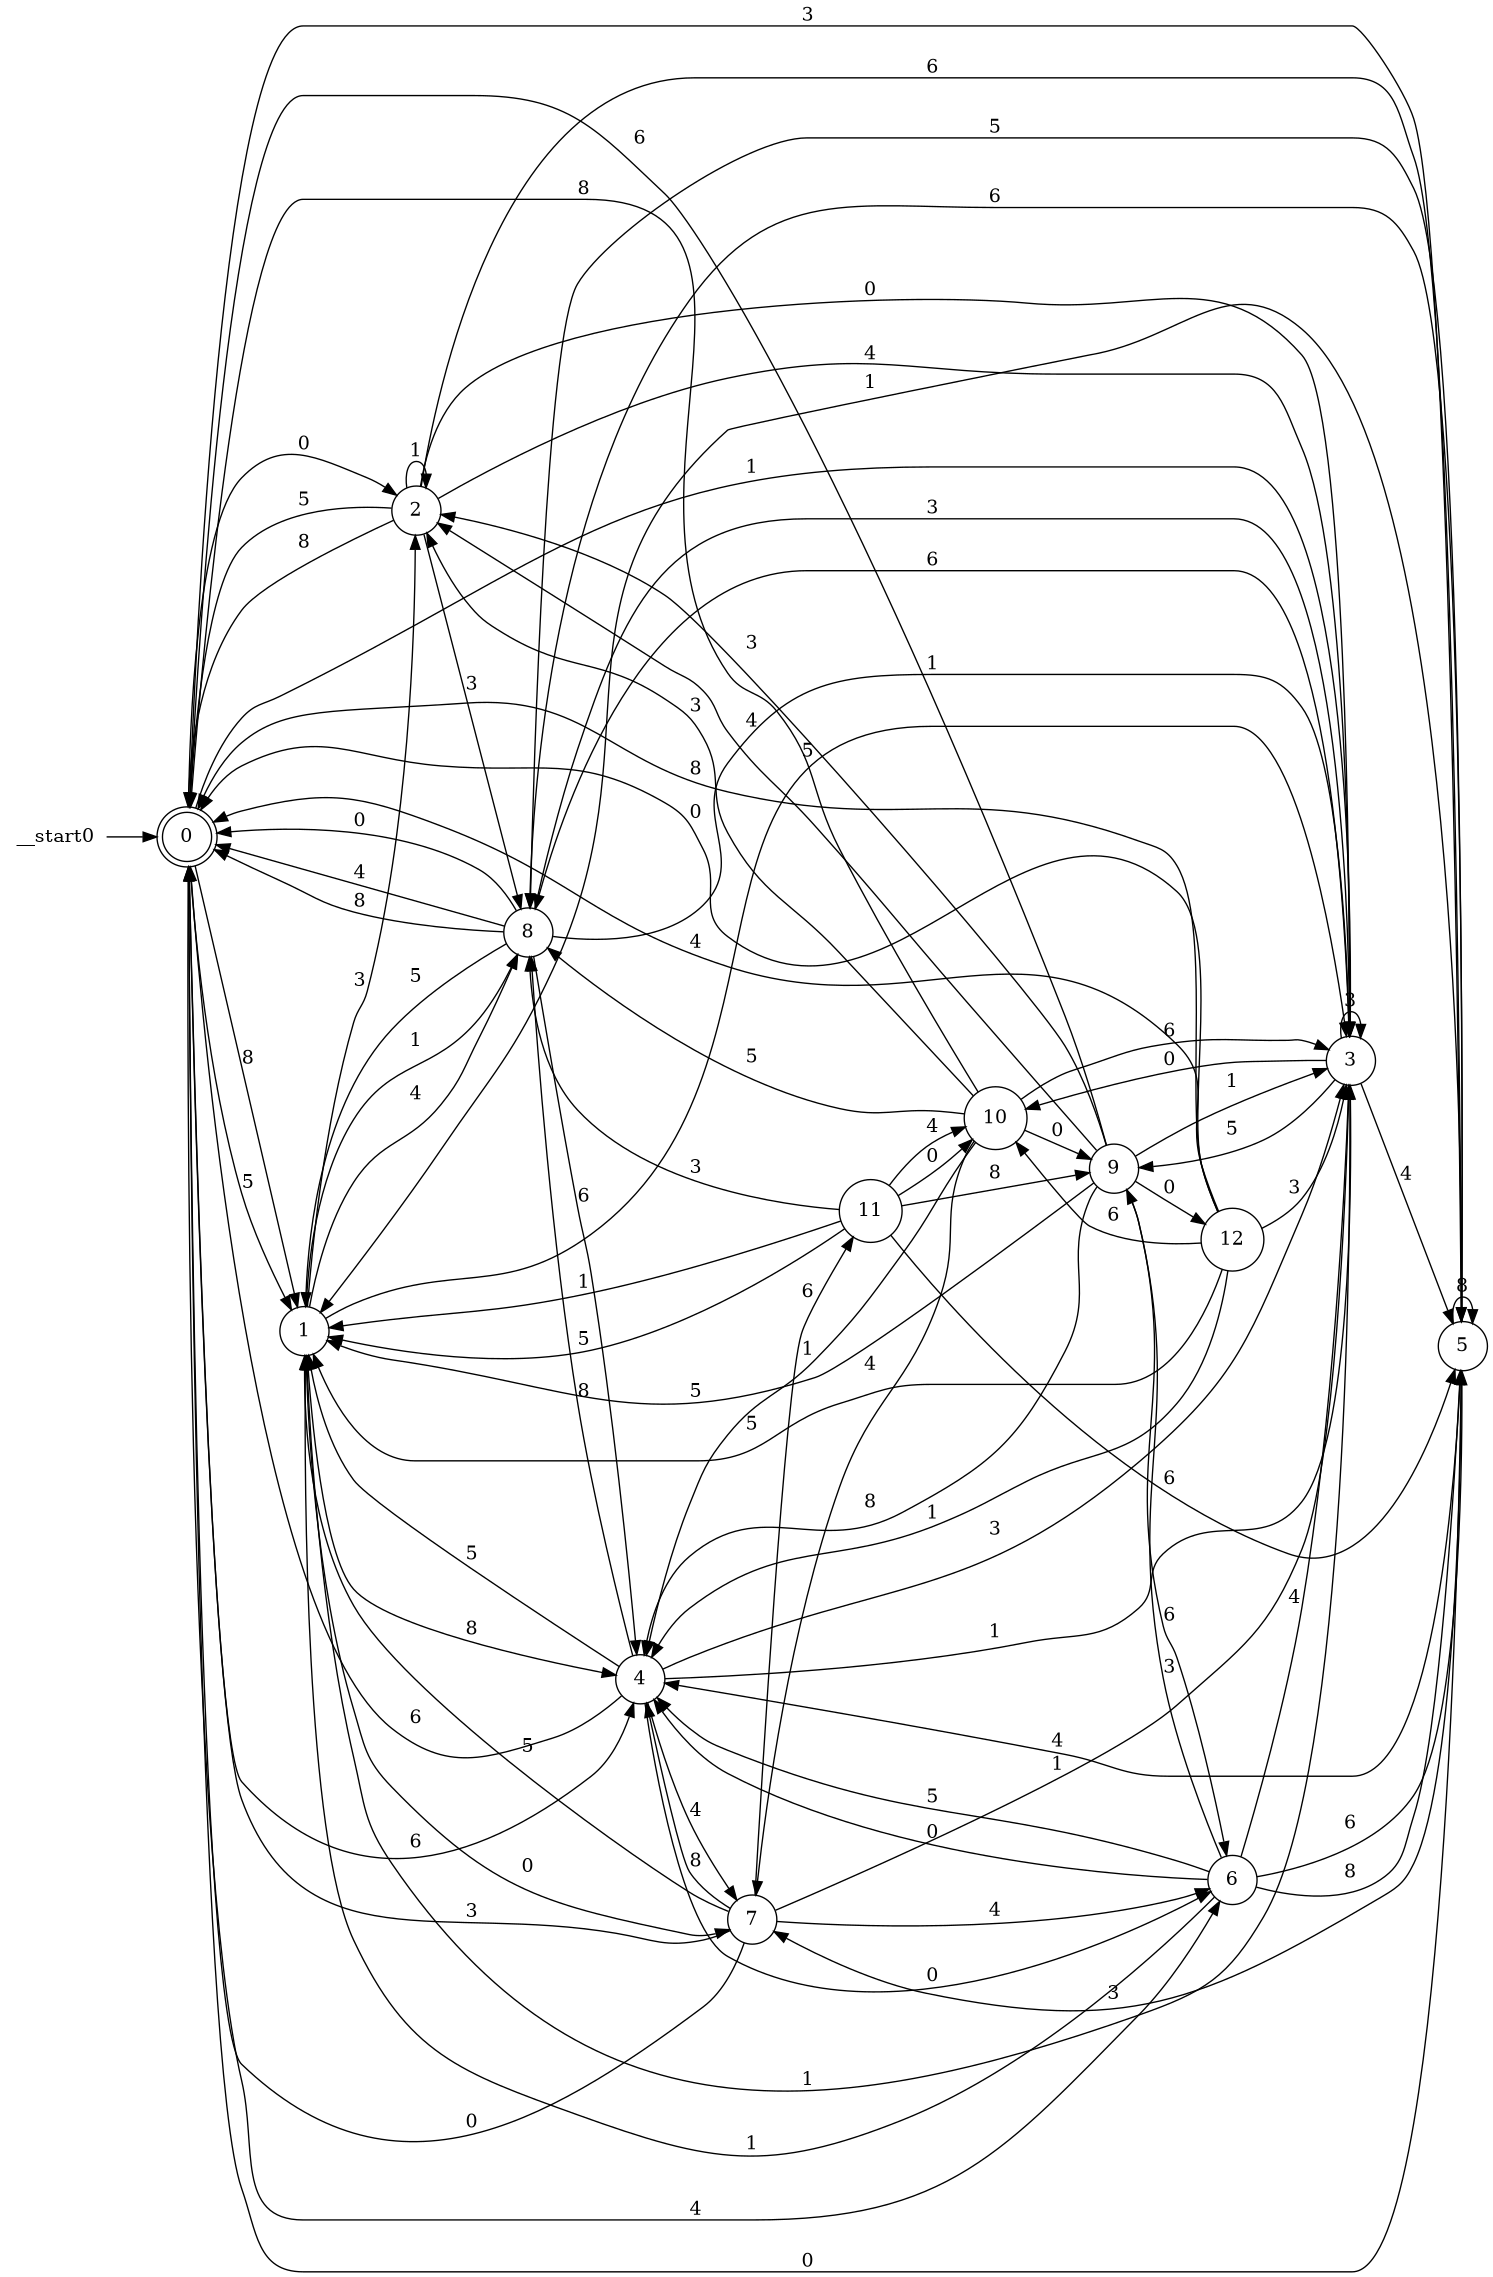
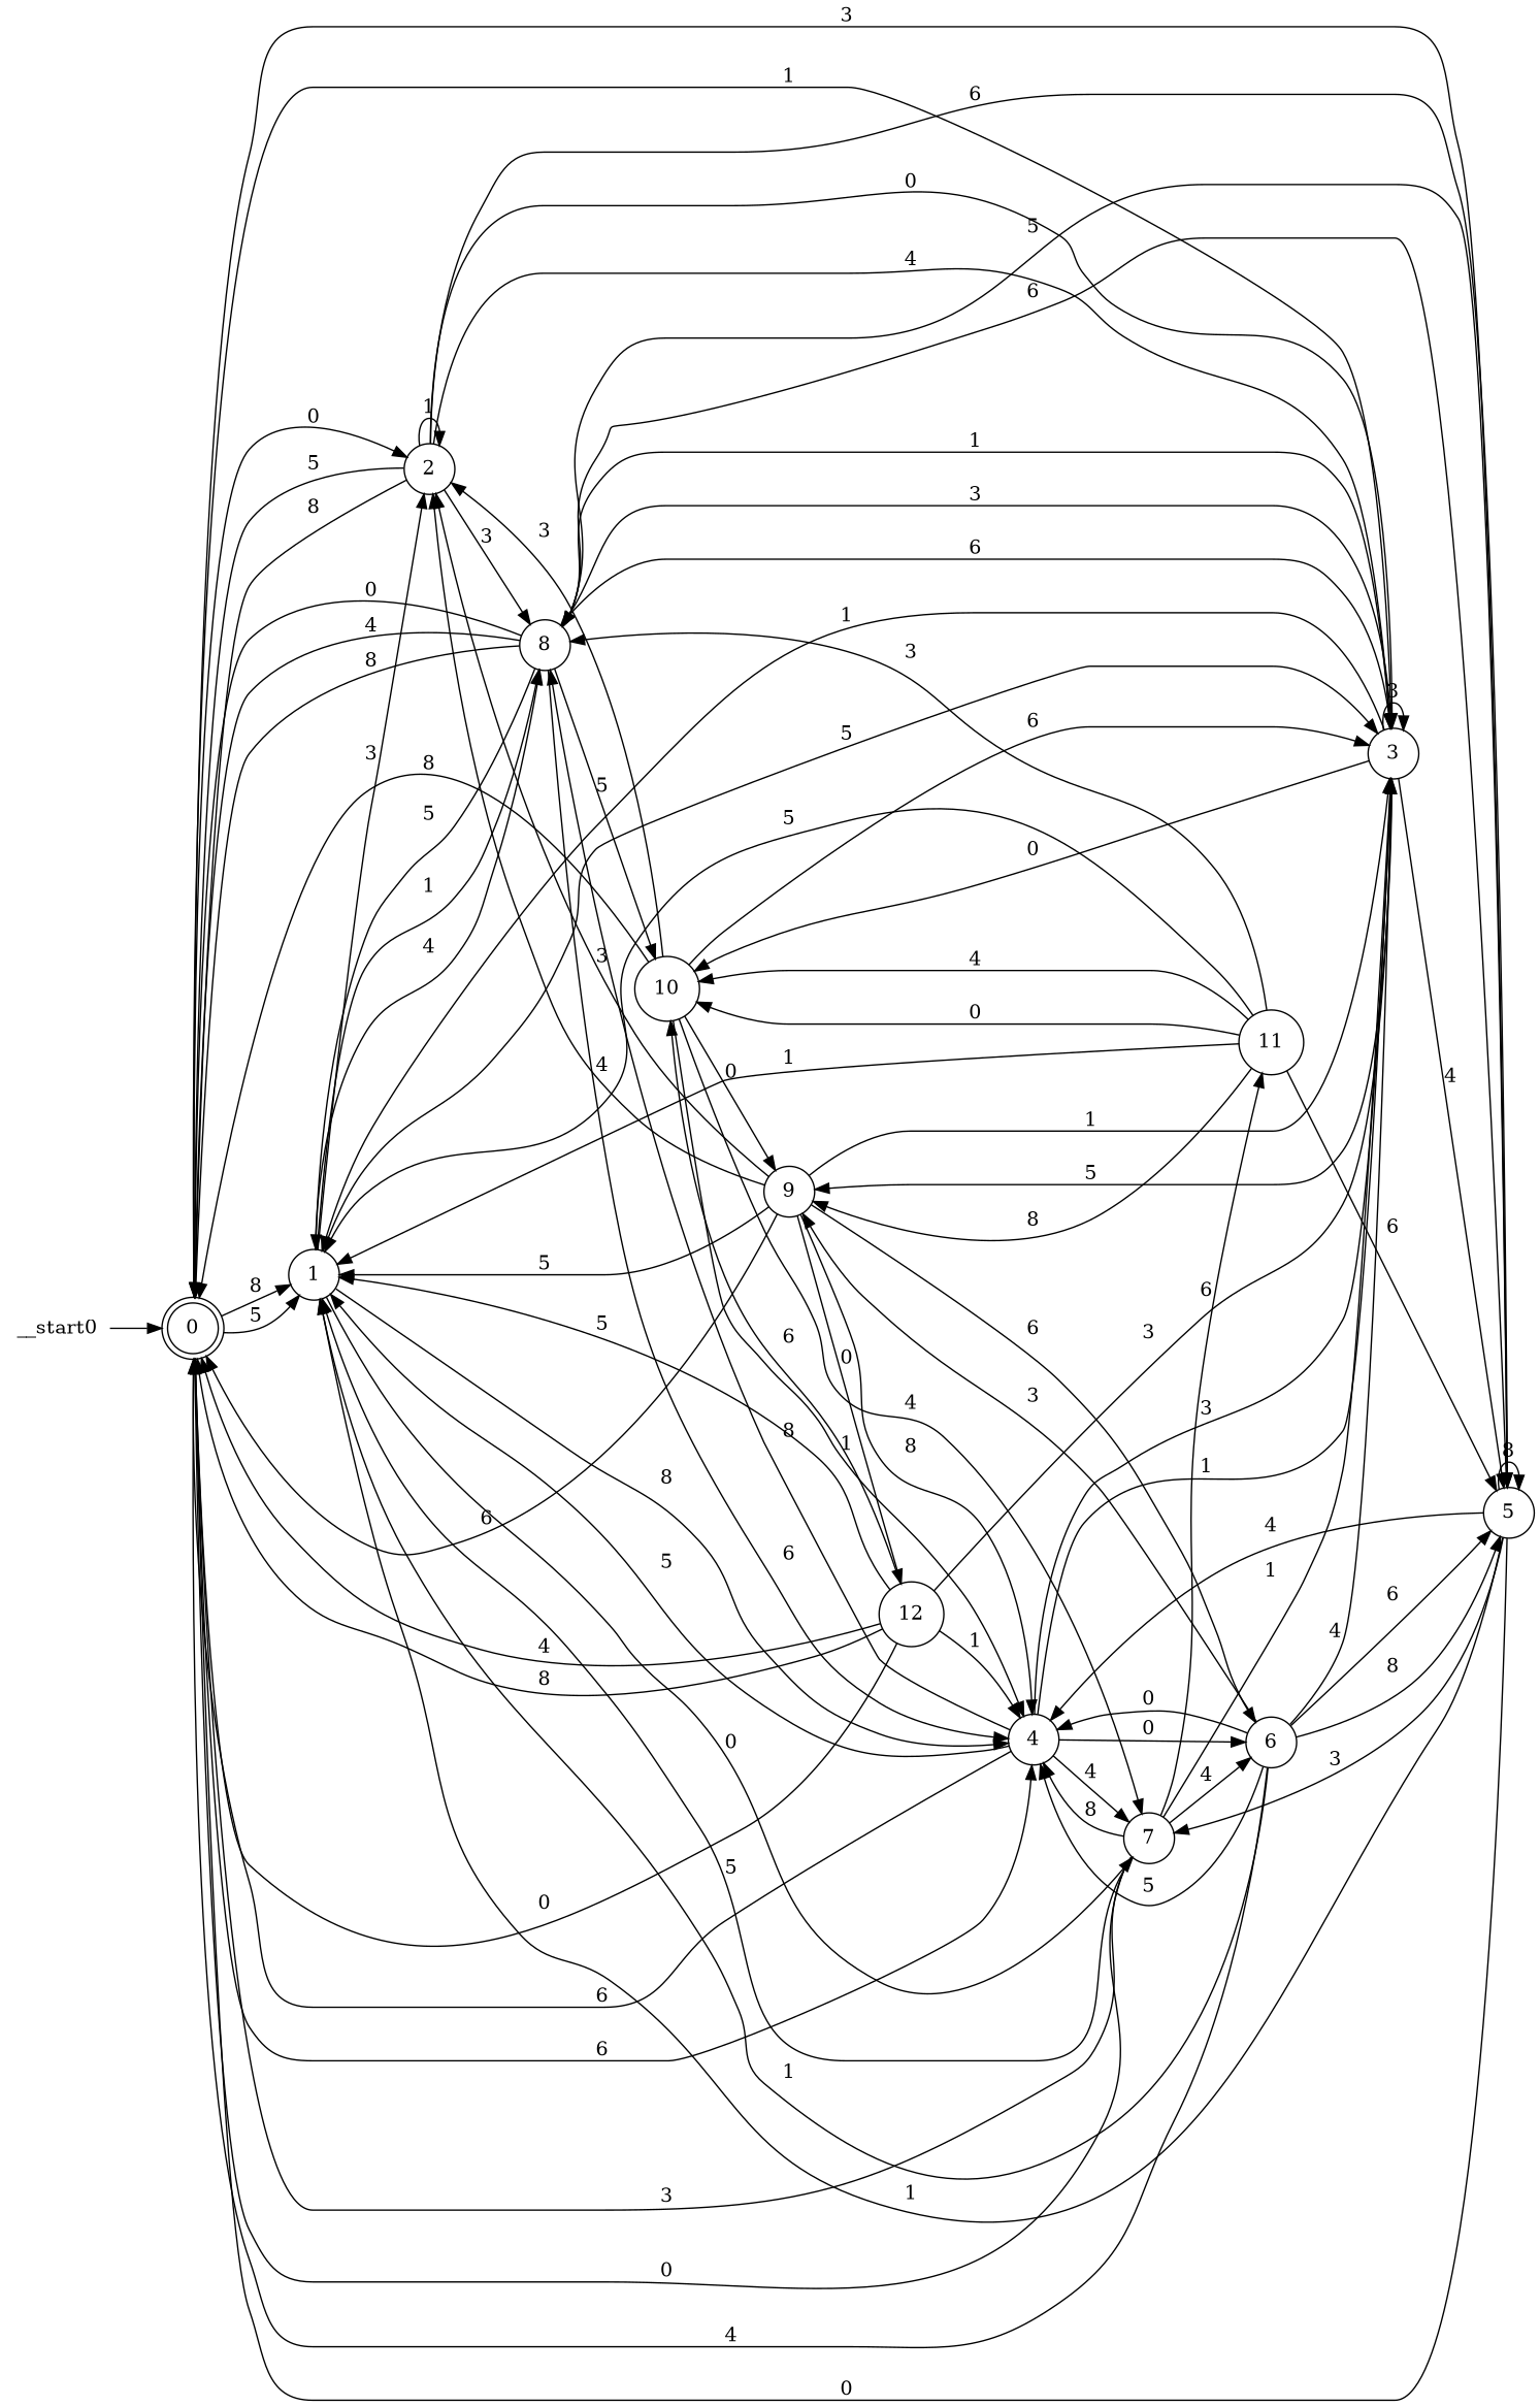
  digraph {
    rankdir=LR
    node [shape=circle]
    n1 [label=0 shape=doublecircle]
    n2 [label=1]
    n3 [label=2]
    n4 [label=3]
    n5 [label=4]
    n6 [label=5]
    n7 [label=6]
    n8 [label=7]
    n9 [label=8]
    n10 [label=9]
    n11 [label=10]
    n12 [label=11]
    n13 [label=12]
    __start0 [height=0 shape=none width=0]
    n1 -> n2 [label=5]
    n1 -> n2 [label=8]
    n1 -> n3 [label=0]
    n1 -> n4 [label=1]
    n1 -> n5 [label=6]
    n1 -> n6 [label=3]
-   n1 -> n7 [label=4]
+   n7 -> n1 [label=4]
    n2 -> n3 [label=3]
    n2 -> n4 [label=5]
    n2 -> n5 [label=8]
    n2 -> n8 [label=0]
    n2 -> n9 [label=1]
    n2 -> n9 [label=4]
    n3 -> n1 [label=5]
    n3 -> n1 [label=8]
    n3 -> n3 [label=1]
    n3 -> n4 [label=0]
    n3 -> n4 [label=4]
    n3 -> n6 [label=6]
    n3 -> n9 [label=3]
    n4 -> n2 [label=1]
    n4 -> n4 [label=3]
    n4 -> n6 [label=4]
    n4 -> n9 [label=6]
    n4 -> n10 [label=5]
    n4 -> n11 [label=0]
    n5 -> n1 [label=6]
    n5 -> n2 [label=5]
    n5 -> n4 [label=1]
    n5 -> n4 [label=3]
    n5 -> n7 [label=0]
    n5 -> n8 [label=4]
    n5 -> n9 [label=8]
    n6 -> n1 [label=0]
    n6 -> n2 [label=1]
    n6 -> n5 [label=4]
    n6 -> n6 [label=8]
    n6 -> n8 [label=3]
    n6 -> n9 [label=5]
    n6 -> n9 [label=6]
    n7 -> n2 [label=1]
    n7 -> n4 [label=4]
    n7 -> n5 [label=5]
    n7 -> n5 [label=0]
    n7 -> n6 [label=6]
    n7 -> n6 [label=8]
    n7 -> n10 [label=3]
    n8 -> n1 [label=0]
    n8 -> n1 [label=3]
    n8 -> n2 [label=5]
    n8 -> n4 [label=1]
    n8 -> n5 [label=8]
    n8 -> n7 [label=4]
    n8 -> n12 [label=6]
    n9 -> n1 [label=0]
    n9 -> n1 [label=4]
    n9 -> n1 [label=8]
    n9 -> n2 [label=5]
    n9 -> n4 [label=1]
    n9 -> n4 [label=3]
    n9 -> n5 [label=6]
    n10 -> n1 [label=6]
    n10 -> n2 [label=5]
    n10 -> n3 [label=3]
    n10 -> n3 [label=4]
    n10 -> n4 [label=1]
    n10 -> n5 [label=8]
    n10 -> n7 [label=6]
    n10 -> n13 [label=0]
    n11 -> n1 [label=8]
    n11 -> n3 [label=3]
    n11 -> n4 [label=6]
    n11 -> n5 [label=1]
    n11 -> n8 [label=4]
-   n11 -> n9 [label=5]
+   n9 -> n11 [label=5]
    n11 -> n10 [label=0]
    n12 -> n2 [label=5]
    n12 -> n2 [label=1]
    n12 -> n6 [label=6]
    n12 -> n9 [label=3]
    n12 -> n10 [label=8]
    n12 -> n11 [label=0]
    n12 -> n11 [label=4]
    n13 -> n1 [label=0]
    n13 -> n1 [label=4]
    n13 -> n1 [label=8]
    n13 -> n2 [label=5]
    n13 -> n4 [label=3]
    n13 -> n5 [label=1]
    n13 -> n11 [label=6]
    __start0 -> n1
  }
